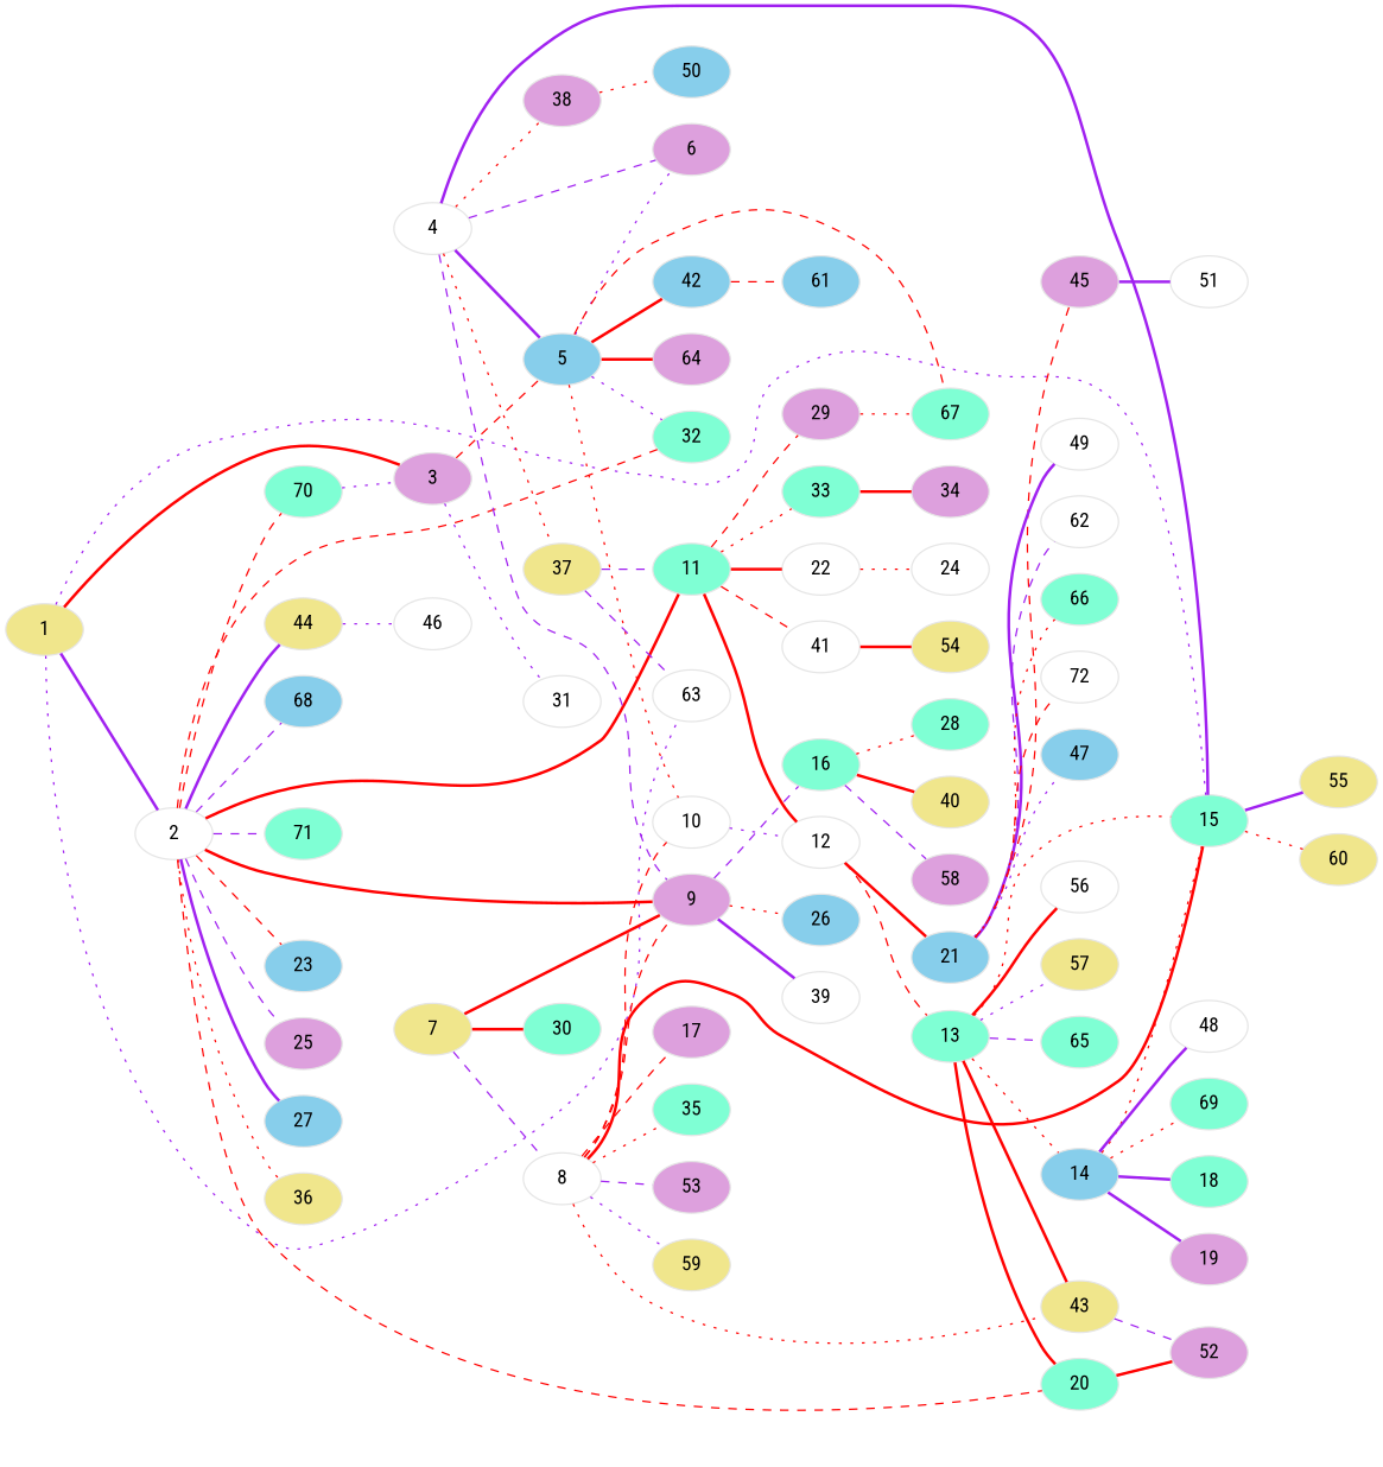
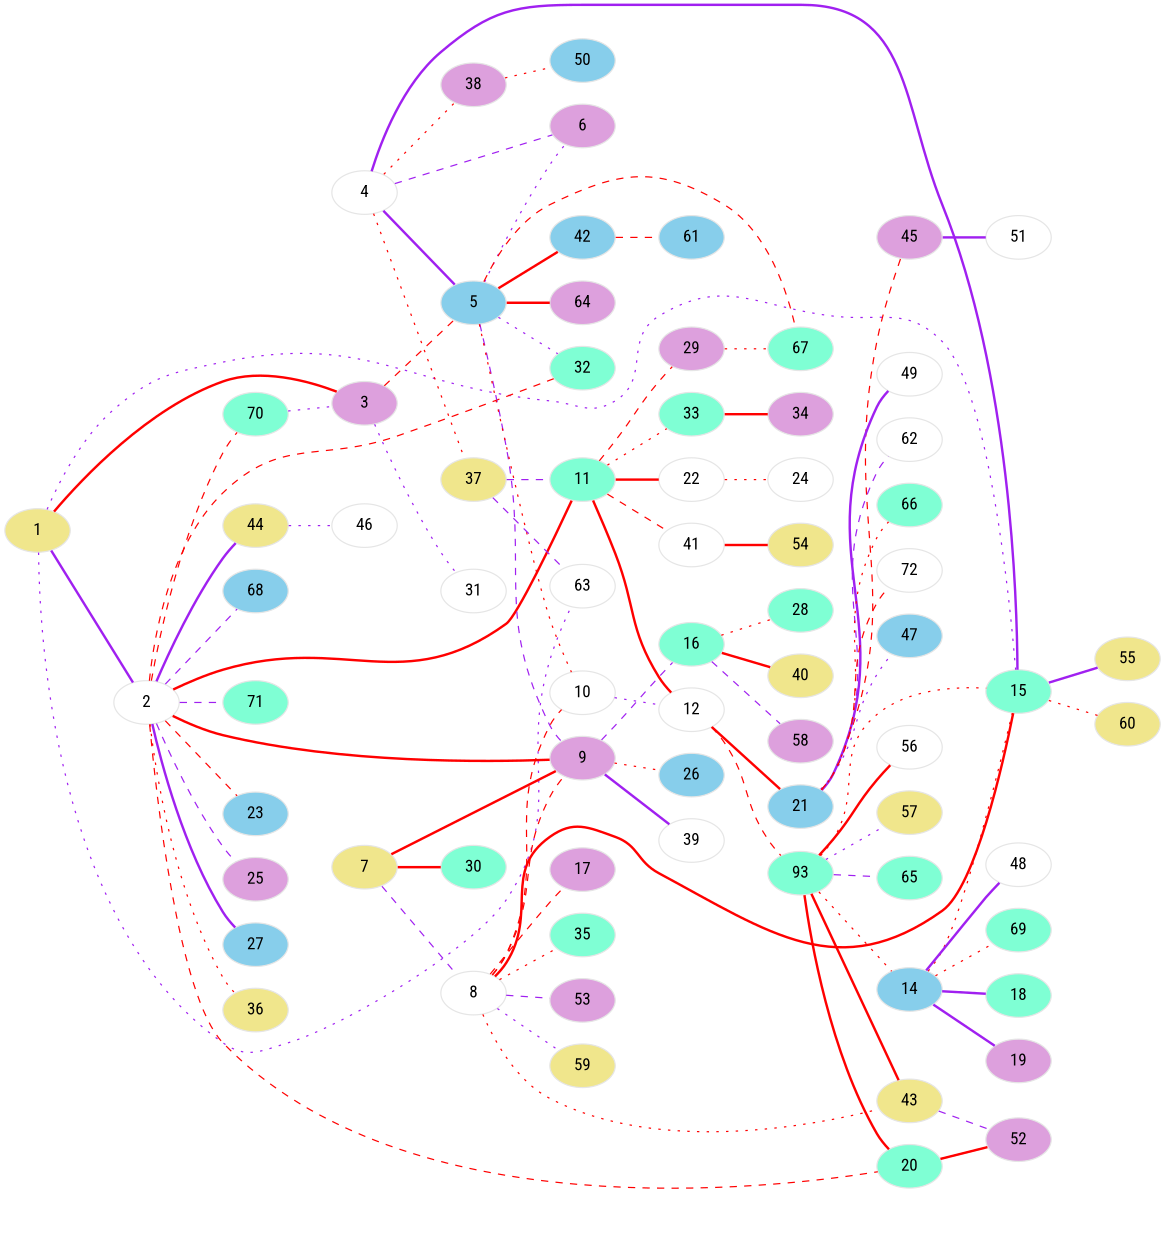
  graph {
    fontname="Roboto Condensed"
    rankdir=LR
    node [color=gray90 fillcolor=white fontname="Roboto Condensed" style=filled]
    edge [color=red fontname="Roboto Condensed" style=bold]
    1 [fillcolor=khaki]
    2
    3 [fillcolor=plum]
    15 [fillcolor=aquamarine]
    63
    9 [fillcolor=plum]
    11 [fillcolor=aquamarine]
    20 [fillcolor=aquamarine]
    23 [fillcolor=skyblue]
    25 [fillcolor=plum]
    27 [fillcolor=skyblue]
    32 [fillcolor=aquamarine]
    36 [fillcolor=khaki]
    44 [fillcolor=khaki]
    68 [fillcolor=skyblue]
    70 [fillcolor=aquamarine]
    71 [fillcolor=aquamarine]
    5 [fillcolor=skyblue]
    31
    55 [fillcolor=khaki]
    60 [fillcolor=khaki]
    16 [fillcolor=aquamarine]
    26 [fillcolor=skyblue]
    39
    12
    22
    29 [fillcolor=plum]
    33 [fillcolor=aquamarine]
    41
    52 [fillcolor=plum]
    46
    6 [fillcolor=plum]
    10
    42 [fillcolor=skyblue]
    64 [fillcolor=plum]
    67 [fillcolor=aquamarine]
    4
    37 [fillcolor=khaki]
    38 [fillcolor=plum]
    50 [fillcolor=skyblue]
    61 [fillcolor=skyblue]
    7 [fillcolor=khaki]
    8
    30 [fillcolor=aquamarine]
    17 [fillcolor=plum]
    35 [fillcolor=aquamarine]
    43 [fillcolor=khaki]
    53 [fillcolor=plum]
    59 [fillcolor=khaki]
    28 [fillcolor=aquamarine]
    40 [fillcolor=khaki]
    58 [fillcolor=plum]
-   13 [fillcolor=aquamarine]
+   13 [fillcolor=aquamarine label=93]
    21 [fillcolor=skyblue]
    24
    34 [fillcolor=plum]
    54 [fillcolor=khaki]
    14 [fillcolor=skyblue]
    56
    57 [fillcolor=khaki]
    65 [fillcolor=aquamarine]
    45 [fillcolor=plum]
    47 [fillcolor=skyblue]
    49
    62
    66 [fillcolor=aquamarine]
    72
    18 [fillcolor=aquamarine]
    19 [fillcolor=plum]
    48
    69 [fillcolor=aquamarine]
    51
    1 -- 2 [color=purple]
    1 -- 3
    1 -- 15 [color=purple style=dotted]
    1 -- 63 [color=purple style=dotted]
    2 -- 9
    2 -- 11
    2 -- 20 [style=dashed]
    2 -- 23 [style=dashed]
    2 -- 25 [color=purple style=dashed]
    2 -- 27 [color=purple]
    2 -- 32 [style=dashed]
    2 -- 36 [style=dotted]
    2 -- 44 [color=purple]
    2 -- 68 [color=purple style=dashed]
    2 -- 70 [style=dashed]
    2 -- 71 [color=purple style=dashed]
    3 -- 5 [style=dashed]
    3 -- 31 [color=purple style=dotted]
    15 -- 55 [color=purple]
    15 -- 60 [style=dotted]
    9 -- 16 [color=purple style=dashed]
    9 -- 26 [style=dotted]
    9 -- 39 [color=purple]
    11 -- 12
    11 -- 22
    11 -- 29 [style=dashed]
    11 -- 33 [style=dotted]
    11 -- 41 [style=dashed]
    20 -- 52
    44 -- 46 [color=purple style=dotted]
    70 -- 3 [color=purple style=dotted]
    5 -- 32 [color=purple style=dotted]
    5 -- 6 [color=purple style=dotted]
    5 -- 10 [style=dotted]
    5 -- 42
    5 -- 64
    5 -- 67 [style=dashed]
    16 -- 28 [style=dotted]
    16 -- 40
    16 -- 58 [color=purple style=dashed]
    12 -- 13 [style=dashed]
    12 -- 21
    22 -- 24 [style=dotted]
    29 -- 67 [style=dotted]
    33 -- 34
    41 -- 54
    10 -- 12 [color=purple style=dotted]
    42 -- 61 [style=dashed]
    4 -- 15 [color=purple]
-   4 -- 9 [color=purple style=dashed]
+   5 -- 9 [color=purple style=dashed]
    4 -- 5 [color=purple]
    4 -- 6 [color=purple style=dashed]
    4 -- 37 [style=dotted]
    4 -- 38 [style=dotted]
    37 -- 63 [color=purple style=dashed]
    37 -- 11 [color=purple style=dashed]
    38 -- 50 [style=dotted]
    7 -- 9
    7 -- 8 [color=purple style=dashed]
    7 -- 30
    8 -- 15
    8 -- 9 [style=dashed]
    8 -- 10 [style=dashed]
    8 -- 17 [style=dashed]
    8 -- 35 [style=dotted]
    8 -- 43 [style=dotted]
    8 -- 53 [color=purple style=dashed]
    8 -- 59 [color=purple style=dotted]
    43 -- 52 [color=purple style=dashed]
    13 -- 15 [style=dotted]
    13 -- 20
    13 -- 43
    13 -- 14 [style=dotted]
    13 -- 56
    13 -- 57 [color=purple style=dotted]
    13 -- 65 [color=purple style=dashed]
    21 -- 45 [style=dashed]
    21 -- 47 [color=purple style=dotted]
    21 -- 49 [color=purple]
    21 -- 62 [color=purple style=dashed]
    21 -- 66 [style=dotted]
    21 -- 72 [style=dashed]
    14 -- 15 [style=dotted]
    14 -- 18 [color=purple]
    14 -- 19 [color=purple]
    14 -- 48 [color=purple]
    14 -- 69 [style=dotted]
    45 -- 51 [color=purple]
  }
